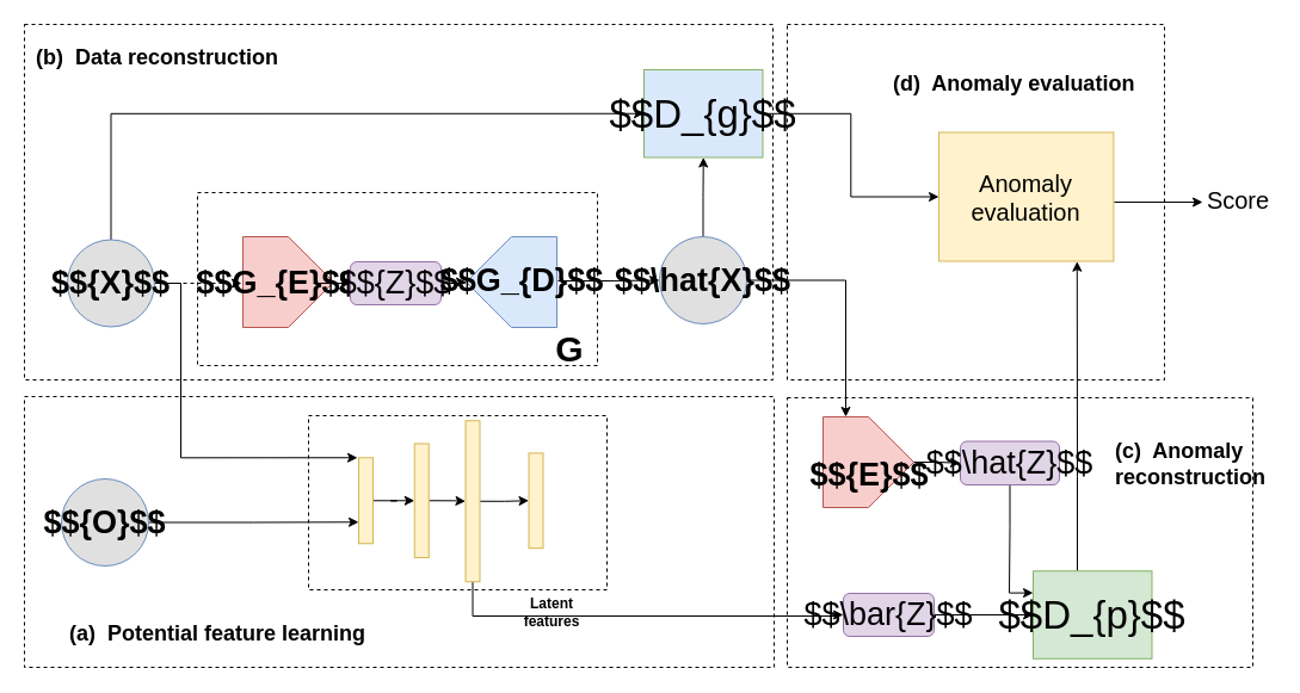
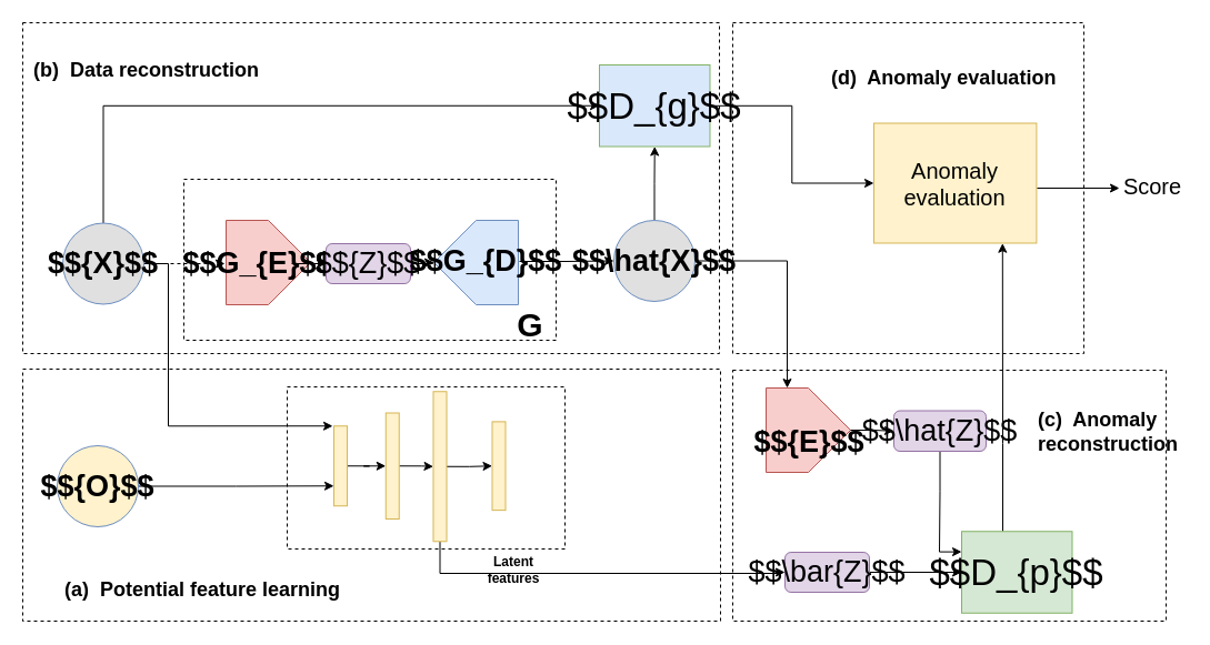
  <mxCell id="0" />
  <mxCell id="1" parent="0" />
  <mxCell id="2" value="" style="rounded=0;whiteSpace=wrap;html=1;shadow=0;sketch=0;fontFamily=Helvetica;fontSize=21;dashed=1;" parent="1" vertex="1"><mxGeometry x="659" y="20" width="316" height="298" as="geometry" /></mxCell>
  <mxCell id="3" value="" style="rounded=0;whiteSpace=wrap;html=1;shadow=0;sketch=0;fontFamily=Helvetica;fontSize=21;dashed=1;" parent="1" vertex="1"><mxGeometry x="20" y="20" width="627" height="298" as="geometry" /></mxCell>
  <mxCell id="4" value="" style="rounded=0;whiteSpace=wrap;html=1;shadow=0;sketch=0;fontFamily=Helvetica;fontSize=21;dashed=1;" parent="1" vertex="1"><mxGeometry x="20" y="332" width="628" height="227" as="geometry" /></mxCell>
  <mxCell id="5" value="" style="rounded=0;whiteSpace=wrap;html=1;shadow=0;sketch=0;fontFamily=Helvetica;fontSize=21;dashed=1;" parent="1" vertex="1"><mxGeometry x="659" y="333" width="390" height="226" as="geometry" /></mxCell>
  <mxCell id="6" value="" style="rounded=0;whiteSpace=wrap;html=1;dashed=1;" parent="1" vertex="1"><mxGeometry x="258" y="348" width="250" height="146" as="geometry" /></mxCell>
  <mxCell id="7" value="" style="rounded=0;whiteSpace=wrap;html=1;shadow=0;sketch=0;fontFamily=Helvetica;fontSize=21;dashed=1;" parent="1" vertex="1"><mxGeometry x="165" y="161" width="335" height="145" as="geometry" /></mxCell>
  <mxCell id="8" style="edgeStyle=orthogonalEdgeStyle;rounded=0;orthogonalLoop=1;jettySize=auto;html=1;entryX=0;entryY=0.5;entryDx=0;entryDy=0;fontFamily=Helvetica;fontSize=21;fontColor=default;dashed=1;" parent="1" source="11" target="14" edge="1"><mxGeometry relative="1" as="geometry" /></mxCell>
  <mxCell id="9" style="edgeStyle=orthogonalEdgeStyle;rounded=0;orthogonalLoop=1;jettySize=auto;html=1;entryX=0.25;entryY=1;entryDx=0;entryDy=0;" parent="1" edge="1"><mxGeometry relative="1" as="geometry"><mxPoint x="128" y="237" as="sourcePoint" /><mxPoint x="299" y="383.25" as="targetPoint" /><Array as="points"><mxPoint x="151" y="237" /><mxPoint x="151" y="383" /></Array></mxGeometry></mxCell>
  <mxCell id="10" style="edgeStyle=orthogonalEdgeStyle;rounded=0;orthogonalLoop=1;jettySize=auto;html=1;entryX=0;entryY=0.5;entryDx=0;entryDy=0;" parent="1" source="11" target="37" edge="1"><mxGeometry relative="1" as="geometry"><Array as="points"><mxPoint x="93" y="95" /></Array></mxGeometry></mxCell>
  <mxCell id="11" value="&lt;span style=&quot;font-size: 27px;&quot;&gt;&lt;b&gt;$${X}$$&lt;/b&gt;&lt;/span&gt;" style="ellipse;whiteSpace=wrap;html=1;aspect=fixed;shadow=0;sketch=0;fontFamily=Helvetica;fontSize=18;fontColor=default;strokeColor=#6c8ebf;fillColor=#E0E0E0;" parent="1" vertex="1"><mxGeometry x="56" y="200.5" width="73" height="73" as="geometry" /></mxCell>
  <mxCell id="12" value="" style="group" parent="1" vertex="1" connectable="0"><mxGeometry x="202" y="198" width="309" height="127" as="geometry" /></mxCell>
  <mxCell id="13" value="" style="verticalLabelPosition=bottom;verticalAlign=top;html=1;shape=offPageConnector;rounded=0;size=0.5;shadow=0;sketch=0;fontFamily=Helvetica;fontSize=18;strokeColor=#b85450;fillColor=#f8cecc;rotation=-90;" parent="12" vertex="1"><mxGeometry x="1" width="76" height="76" as="geometry" /></mxCell>
  <mxCell id="14" value="&lt;b&gt;$$G_{E}$$&lt;/b&gt;" style="text;html=1;strokeColor=none;fillColor=none;align=center;verticalAlign=middle;whiteSpace=wrap;rounded=0;shadow=0;sketch=0;fontFamily=Helvetica;fontSize=27;fontColor=default;" parent="12" vertex="1"><mxGeometry y="24" width="60" height="30" as="geometry" /></mxCell>
  <mxCell id="15" style="edgeStyle=orthogonalEdgeStyle;rounded=0;orthogonalLoop=1;jettySize=auto;html=1;entryX=0.5;entryY=1;entryDx=0;entryDy=0;fontFamily=Helvetica;fontSize=21;fontColor=default;" parent="1" source="16" target="18" edge="1"><mxGeometry relative="1" as="geometry" /></mxCell>
  <mxCell id="16" value="$${Z}$$" style="rounded=1;whiteSpace=wrap;html=1;shadow=0;sketch=0;fontFamily=Helvetica;fontSize=27;fillColor=#e1d5e7;strokeColor=#9673a6;" parent="1" vertex="1"><mxGeometry x="293" y="219" width="76" height="36" as="geometry" /></mxCell>
  <mxCell id="17" value="" style="group;rotation=-180;" parent="1" vertex="1" connectable="0"><mxGeometry x="390" y="198" width="117" height="127.5" as="geometry" /></mxCell>
  <mxCell id="18" value="" style="verticalLabelPosition=bottom;verticalAlign=top;html=1;shape=offPageConnector;rounded=0;size=0.5;shadow=0;sketch=0;fontFamily=Helvetica;fontSize=18;strokeColor=#6c8ebf;fillColor=#dae8fc;rotation=-270;" parent="17" vertex="1"><mxGeometry width="76" height="76" as="geometry" /></mxCell>
  <mxCell id="19" value="&lt;b&gt;$$G_{D}$$&lt;/b&gt;" style="text;html=1;strokeColor=none;fillColor=none;align=center;verticalAlign=middle;whiteSpace=wrap;rounded=0;shadow=0;sketch=0;fontFamily=Helvetica;fontSize=27;fontColor=default;rotation=0;" parent="17" vertex="1"><mxGeometry x="17" y="22" width="60" height="30" as="geometry" /></mxCell>
  <mxCell id="20" value="&lt;b&gt;&lt;font style=&quot;font-size: 30px&quot;&gt;G&lt;/font&gt;&lt;/b&gt;" style="text;html=1;strokeColor=none;fillColor=none;align=center;verticalAlign=middle;whiteSpace=wrap;rounded=0;shadow=0;dashed=1;sketch=0;fontFamily=Helvetica;fontSize=21;fontColor=default;" parent="17" vertex="1"><mxGeometry x="57" y="79" width="60" height="30" as="geometry" /></mxCell>
  <mxCell id="21" style="edgeStyle=orthogonalEdgeStyle;rounded=0;orthogonalLoop=1;jettySize=auto;html=1;fontFamily=Helvetica;fontSize=21;fontColor=default;entryX=1;entryY=0.25;entryDx=0;entryDy=0;" parent="1" source="23" target="25" edge="1"><mxGeometry relative="1" as="geometry" /></mxCell>
  <mxCell id="22" style="edgeStyle=orthogonalEdgeStyle;rounded=0;orthogonalLoop=1;jettySize=auto;html=1;entryX=0.5;entryY=1;entryDx=0;entryDy=0;fontFamily=Helvetica;fontSize=30;fontColor=default;" parent="1" source="23" target="37" edge="1"><mxGeometry relative="1" as="geometry" /></mxCell>
  <mxCell id="23" value="&lt;span style=&quot;font-size: 27px;&quot;&gt;&lt;b&gt;$$\hat{X}$$&lt;/b&gt;&lt;/span&gt;" style="ellipse;whiteSpace=wrap;html=1;aspect=fixed;shadow=0;sketch=0;fontFamily=Helvetica;fontSize=18;fontColor=default;strokeColor=#6c8ebf;fillColor=#E0E0E0;" parent="1" vertex="1"><mxGeometry x="552" y="198" width="73" height="73" as="geometry" /></mxCell>
  <mxCell id="24" value="" style="group" parent="1" vertex="1" connectable="0"><mxGeometry x="688" y="349" width="77" height="76" as="geometry" /></mxCell>
  <mxCell id="25" value="" style="verticalLabelPosition=bottom;verticalAlign=top;html=1;shape=offPageConnector;rounded=0;size=0.5;shadow=0;sketch=0;fontFamily=Helvetica;fontSize=18;strokeColor=#b85450;fillColor=#f8cecc;rotation=-90;" parent="24" vertex="1"><mxGeometry x="1" width="76" height="76" as="geometry" /></mxCell>
  <mxCell id="26" value="&lt;b&gt;$${E}$$&lt;/b&gt;" style="text;html=1;strokeColor=none;fillColor=none;align=center;verticalAlign=middle;whiteSpace=wrap;rounded=0;shadow=0;sketch=0;fontFamily=Helvetica;fontSize=27;fontColor=default;" parent="24" vertex="1"><mxGeometry x="10" y="34" width="60" height="30" as="geometry" /></mxCell>
  <mxCell id="27" style="edgeStyle=orthogonalEdgeStyle;rounded=0;orthogonalLoop=1;jettySize=auto;html=1;entryX=0;entryY=0.25;entryDx=0;entryDy=0;fontFamily=Helvetica;fontSize=30;fontColor=default;" parent="1" source="28" target="33" edge="1"><mxGeometry relative="1" as="geometry" /></mxCell>
  <mxCell id="28" value="$$\hat{Z}$$" style="rounded=1;whiteSpace=wrap;html=1;shadow=0;sketch=0;fontFamily=Helvetica;fontSize=27;fillColor=#e1d5e7;strokeColor=#9673a6;" parent="1" vertex="1"><mxGeometry x="804" y="369.5" width="83" height="36.5" as="geometry" /></mxCell>
  <mxCell id="29" style="edgeStyle=orthogonalEdgeStyle;rounded=0;orthogonalLoop=1;jettySize=auto;html=1;fontFamily=Helvetica;fontSize=21;fontColor=default;entryX=0;entryY=0.5;entryDx=0;entryDy=0;" parent="1" source="19" target="23" edge="1"><mxGeometry relative="1" as="geometry"><mxPoint x="550" y="233" as="targetPoint" /></mxGeometry></mxCell>
  <mxCell id="30" style="edgeStyle=orthogonalEdgeStyle;rounded=0;orthogonalLoop=1;jettySize=auto;html=1;entryX=0;entryY=0.5;entryDx=0;entryDy=0;fontFamily=Helvetica;fontSize=21;fontColor=default;" parent="1" source="14" target="16" edge="1"><mxGeometry relative="1" as="geometry" /></mxCell>
  <mxCell id="31" style="edgeStyle=orthogonalEdgeStyle;rounded=0;orthogonalLoop=1;jettySize=auto;html=1;entryX=0;entryY=0.5;entryDx=0;entryDy=0;fontFamily=Helvetica;fontSize=21;fontColor=default;" parent="1" source="25" target="28" edge="1"><mxGeometry relative="1" as="geometry" /></mxCell>
  <mxCell id="32" style="edgeStyle=orthogonalEdgeStyle;rounded=0;orthogonalLoop=1;jettySize=auto;html=1;entryX=0.791;entryY=1.002;entryDx=0;entryDy=0;entryPerimeter=0;fontSize=20;" parent="1" source="33" target="52" edge="1"><mxGeometry relative="1" as="geometry"><Array as="points"><mxPoint x="902" y="399" /><mxPoint x="902" y="399" /></Array></mxGeometry></mxCell>
  <mxCell id="33" value="&lt;font style=&quot;font-size: 33px;&quot;&gt;$$D_{p}$$&lt;/font&gt;" style="rounded=0;whiteSpace=wrap;html=1;shadow=0;sketch=0;fontFamily=Helvetica;fontSize=30;strokeColor=#82b366;fillColor=#d5e8d4;" parent="1" vertex="1"><mxGeometry x="865" y="478.25" width="99.49" height="73.5" as="geometry" /></mxCell>
  <mxCell id="34" style="edgeStyle=orthogonalEdgeStyle;rounded=0;orthogonalLoop=1;jettySize=auto;html=1;entryX=0;entryY=0.5;entryDx=0;entryDy=0;fontFamily=Helvetica;fontSize=30;fontColor=default;" parent="1" source="35" target="33" edge="1"><mxGeometry relative="1" as="geometry" /></mxCell>
  <mxCell id="35" value="$$\bar{Z}$$" style="rounded=1;whiteSpace=wrap;html=1;shadow=0;sketch=0;fontFamily=Helvetica;fontSize=27;fillColor=#e1d5e7;strokeColor=#9673a6;" parent="1" vertex="1"><mxGeometry x="706" y="497" width="76" height="36" as="geometry" /></mxCell>
  <mxCell id="36" style="edgeStyle=orthogonalEdgeStyle;rounded=0;orthogonalLoop=1;jettySize=auto;html=1;entryX=0;entryY=0.5;entryDx=0;entryDy=0;fontSize=20;" parent="1" source="37" target="52" edge="1"><mxGeometry relative="1" as="geometry" /></mxCell>
  <mxCell id="37" value="&lt;font style=&quot;font-size: 33px;&quot;&gt;$$D_{g}$$&lt;/font&gt;" style="rounded=0;whiteSpace=wrap;html=1;shadow=0;sketch=0;fontFamily=Helvetica;fontSize=30;strokeColor=#82b366;fillColor=#dae8fc;" parent="1" vertex="1"><mxGeometry x="539" y="58" width="99.49" height="73.5" as="geometry" /></mxCell>
  <mxCell id="38" style="edgeStyle=orthogonalEdgeStyle;rounded=0;orthogonalLoop=1;jettySize=auto;html=1;entryX=0.75;entryY=1;entryDx=0;entryDy=0;" parent="1" source="39" target="41" edge="1"><mxGeometry relative="1" as="geometry" /></mxCell>
- <mxCell id="39" value="&lt;span style=&quot;font-size: 27px;&quot;&gt;&lt;b&gt;$${O}$$&lt;/b&gt;&lt;/span&gt;" style="ellipse;whiteSpace=wrap;html=1;aspect=fixed;shadow=0;sketch=0;fontFamily=Helvetica;fontSize=18;fontColor=default;strokeColor=#6c8ebf;fillColor=#E0E0E0;" parent="1" vertex="1"><mxGeometry x="51" y="401" width="73" height="73" as="geometry" /></mxCell>
+ <mxCell id="39" value="&lt;span style=&quot;font-size: 27px;&quot;&gt;&lt;b&gt;$${O}$$&lt;/b&gt;&lt;/span&gt;" style="ellipse;whiteSpace=wrap;html=1;aspect=fixed;shadow=0;sketch=0;fontFamily=Helvetica;fontSize=18;fontColor=default;strokeColor=#6c8ebf;fillColor=#fff2cc;" parent="1" vertex="1"><mxGeometry x="51" y="401" width="73" height="73" as="geometry" /></mxCell>
  <mxCell id="40" style="edgeStyle=orthogonalEdgeStyle;rounded=0;orthogonalLoop=1;jettySize=auto;html=1;" parent="1" source="41" target="43" edge="1"><mxGeometry relative="1" as="geometry" /></mxCell>
  <mxCell id="41" value="" style="rounded=0;whiteSpace=wrap;html=1;fillColor=#fff2cc;strokeColor=#d6b656;rotation=90;" parent="1" vertex="1"><mxGeometry x="270" y="413.25" width="72" height="12" as="geometry" /></mxCell>
  <mxCell id="42" style="edgeStyle=orthogonalEdgeStyle;rounded=0;orthogonalLoop=1;jettySize=auto;html=1;entryX=0.5;entryY=1;entryDx=0;entryDy=0;" parent="1" source="43" target="46" edge="1"><mxGeometry relative="1" as="geometry" /></mxCell>
  <mxCell id="43" value="" style="rounded=0;whiteSpace=wrap;html=1;fillColor=#fff2cc;strokeColor=#d6b656;rotation=90;" parent="1" vertex="1"><mxGeometry x="305" y="413.25" width="95.5" height="12" as="geometry" /></mxCell>
  <mxCell id="44" style="edgeStyle=orthogonalEdgeStyle;rounded=0;orthogonalLoop=1;jettySize=auto;html=1;entryX=0.5;entryY=1;entryDx=0;entryDy=0;" parent="1" source="46" target="47" edge="1"><mxGeometry relative="1" as="geometry" /></mxCell>
  <mxCell id="45" style="edgeStyle=orthogonalEdgeStyle;rounded=0;orthogonalLoop=1;jettySize=auto;html=1;entryX=0;entryY=0.5;entryDx=0;entryDy=0;" parent="1" source="46" target="35" edge="1"><mxGeometry relative="1" as="geometry"><Array as="points"><mxPoint x="396" y="516" /><mxPoint x="702" y="516" /></Array></mxGeometry></mxCell>
  <mxCell id="46" value="" style="rounded=0;whiteSpace=wrap;html=1;fillColor=#fff2cc;strokeColor=#d6b656;rotation=90;" parent="1" vertex="1"><mxGeometry x="328" y="413.75" width="135" height="12" as="geometry" /></mxCell>
  <mxCell id="47" value="" style="rounded=0;whiteSpace=wrap;html=1;fillColor=#fff2cc;strokeColor=#d6b656;rotation=90;" parent="1" vertex="1"><mxGeometry x="408.63" y="413.25" width="79.75" height="12" as="geometry" /></mxCell>
  <mxCell id="48" value="&lt;b&gt;Latent features&lt;/b&gt;" style="text;html=1;strokeColor=none;fillColor=none;align=center;verticalAlign=middle;whiteSpace=wrap;rounded=0;" parent="1" vertex="1"><mxGeometry x="432" y="498" width="60" height="30" as="geometry" /></mxCell>
  <mxCell id="49" value="&lt;b style=&quot;&quot;&gt;&lt;font style=&quot;font-size: 18px;&quot;&gt;(a)&amp;nbsp; Potential feature learning&lt;/font&gt;&lt;/b&gt;" style="text;html=1;strokeColor=none;fillColor=none;align=left;verticalAlign=middle;whiteSpace=wrap;rounded=0;" parent="1" vertex="1"><mxGeometry x="56" y="516" width="382" height="30" as="geometry" /></mxCell>
- <mxCell id="50" value="&lt;b style=&quot;&quot;&gt;&lt;font style=&quot;font-size: 18px;&quot;&gt;(b)&amp;nbsp; Data reconstruction&lt;/font&gt;&lt;/b&gt;" style="text;html=1;strokeColor=none;fillColor=none;align=left;verticalAlign=middle;whiteSpace=wrap;rounded=0;" parent="1" vertex="1"><mxGeometry x="28" y="33" width="500" height="30" as="geometry" /></mxCell>
+ <mxCell id="50" value="&lt;b style=&quot;&quot;&gt;&lt;font style=&quot;font-size: 18px;&quot;&gt;(b)&amp;nbsp; Data reconstruction&lt;/font&gt;&lt;/b&gt;" style="text;html=1;strokeColor=none;fillColor=none;align=left;verticalAlign=middle;whiteSpace=wrap;rounded=0;" parent="1" vertex="1"><mxGeometry x="28" y="48" width="500" height="30" as="geometry" /></mxCell>
  <mxCell id="51" value="&lt;div style=&quot;&quot;&gt;&lt;b style=&quot;background-color: initial;&quot;&gt;&lt;font style=&quot;font-size: 18px;&quot;&gt;(c)&amp;nbsp; Anomaly reconstruction&amp;nbsp;&lt;/font&gt;&lt;/b&gt;&lt;/div&gt;" style="text;html=1;strokeColor=none;fillColor=none;align=left;verticalAlign=middle;whiteSpace=wrap;rounded=0;" parent="1" vertex="1"><mxGeometry x="932.4" y="348" width="114" height="81" as="geometry" /></mxCell>
  <mxCell id="52" value="&lt;font style=&quot;font-size: 20px;&quot;&gt;Anomaly evaluation&lt;/font&gt;" style="rounded=0;whiteSpace=wrap;html=1;fillColor=#fff2cc;strokeColor=#d6b656;" parent="1" vertex="1"><mxGeometry x="786" y="110.5" width="146.4" height="108" as="geometry" /></mxCell>
  <mxCell id="53" value="" style="endArrow=classic;html=1;rounded=0;fontSize=20;" parent="1" edge="1"><mxGeometry width="50" height="50" relative="1" as="geometry"><mxPoint x="933" y="169" as="sourcePoint" /><mxPoint x="1007" y="169" as="targetPoint" /></mxGeometry></mxCell>
  <mxCell id="54" value="Score" style="text;html=1;strokeColor=none;fillColor=none;align=center;verticalAlign=middle;whiteSpace=wrap;rounded=0;fontSize=20;" parent="1" vertex="1"><mxGeometry x="1007" y="152" width="60" height="30" as="geometry" /></mxCell>
  <mxCell id="55" value="&lt;b style=&quot;&quot;&gt;&lt;font style=&quot;font-size: 18px;&quot;&gt;(d)&amp;nbsp; &lt;/font&gt;&lt;/b&gt;&lt;span style=&quot;font-size: 18px;&quot;&gt;&lt;b&gt;Anomaly evaluation&amp;nbsp;&lt;/b&gt;&lt;/span&gt;" style="text;html=1;strokeColor=none;fillColor=none;align=left;verticalAlign=middle;whiteSpace=wrap;rounded=0;" parent="1" vertex="1"><mxGeometry x="746" y="55" width="218" height="30" as="geometry" /></mxCell>
